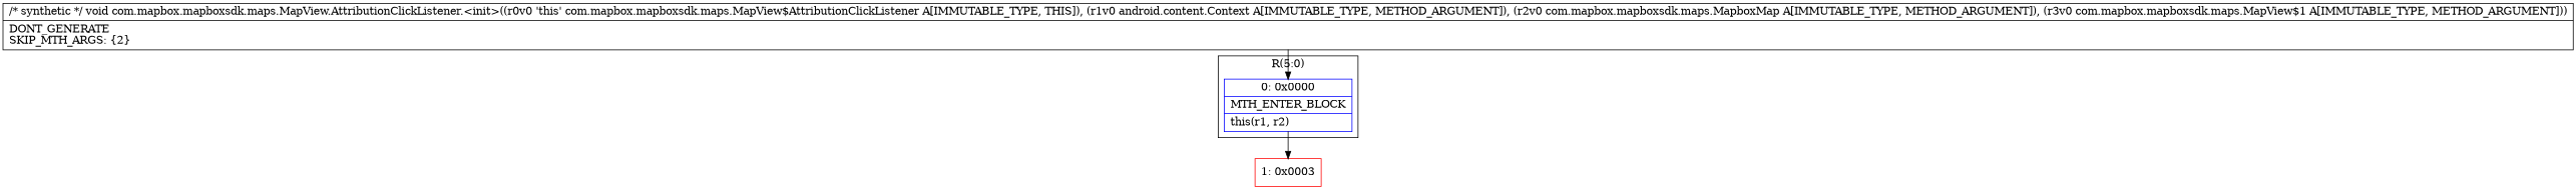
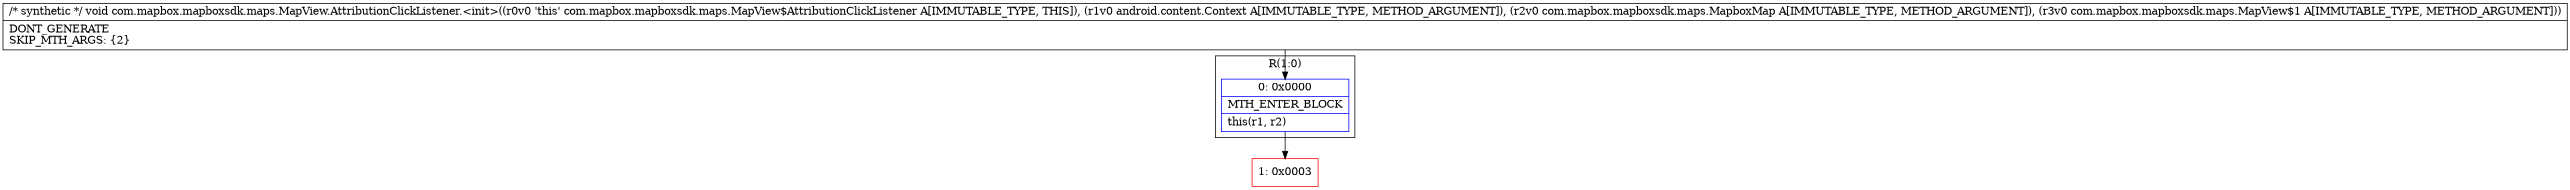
  digraph {
    node [shape=record]
    n1 [color=blue label="{0\:\ 0x0000|MTH_ENTER_BLOCK\l|this(r1, r2)\l}"]
    n2 [color=red label="{1\:\ 0x0003}"]
    n3 [label="{\/* synthetic *\/ void com.mapbox.mapboxsdk.maps.MapView.AttributionClickListener.\<init\>((r0v0 'this' com.mapbox.mapboxsdk.maps.MapView$AttributionClickListener A[IMMUTABLE_TYPE, THIS]), (r1v0 android.content.Context A[IMMUTABLE_TYPE, METHOD_ARGUMENT]), (r2v0 com.mapbox.mapboxsdk.maps.MapboxMap A[IMMUTABLE_TYPE, METHOD_ARGUMENT]), (r3v0 com.mapbox.mapboxsdk.maps.MapView$1 A[IMMUTABLE_TYPE, METHOD_ARGUMENT]))  | DONT_GENERATE\lSKIP_MTH_ARGS: \{2\}\l}"]
    subgraph cluster_1 {
-     label="R(5:0)"
+     label="R(1:0)"
      n1
    }
    n1 -> n2
    n3 -> n1
  }
